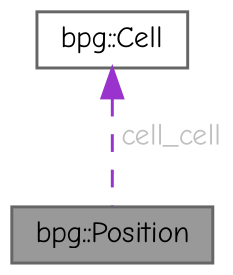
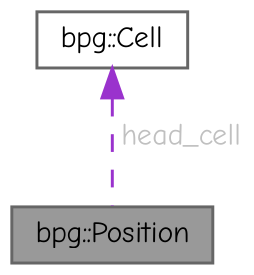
  digraph {
    fontname="Comic Neue"
    node [color=gray40 fontname="Comic Neue" fontsize=10 shape=box style=filled]
    n1 [fillcolor=grey60 fontcolor=black height=0.2 label="bpg::Position" width=0.4]
    n2 [fillcolor=white height=0.2 label="bpg::Cell" width=0.4]
-   n2 -> n1 [color=darkorchid3 dir=back fontcolor=grey fontname="Comic Neue" fontsize=10 label=" cell_cell" labelfontname=Helvetica labelfontsize=10 style=dashed]
+   n2 -> n1 [color=darkorchid3 dir=back fontcolor=grey fontname="Comic Neue" fontsize=10 label=" head_cell" labelfontname=Helvetica labelfontsize=10 style=dashed]
  }
